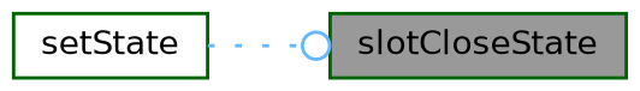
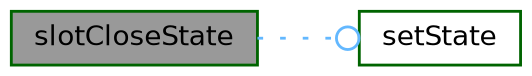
  digraph {
    rankdir=LR
    node [color=darkgreen fontname=Helvetica fontsize=10 shape=box style=filled]
    n1 [fillcolor=grey60 fontcolor=black height=0.2 label=slotCloseState width=0.4]
    n2 [fillcolor=white height=0.2 label=setState width=0.4]
-   n2 -> n1 [color=steelblue1 fontname=Helvetica fontsize=10 labelfontname=Helvetica labelfontsize=10 style=dotted arrowhead=odot]
+   n1 -> n2 [color=steelblue1 fontname=Helvetica fontsize=10 labelfontname=Helvetica labelfontsize=10 style=dotted arrowhead=odot]
  }
